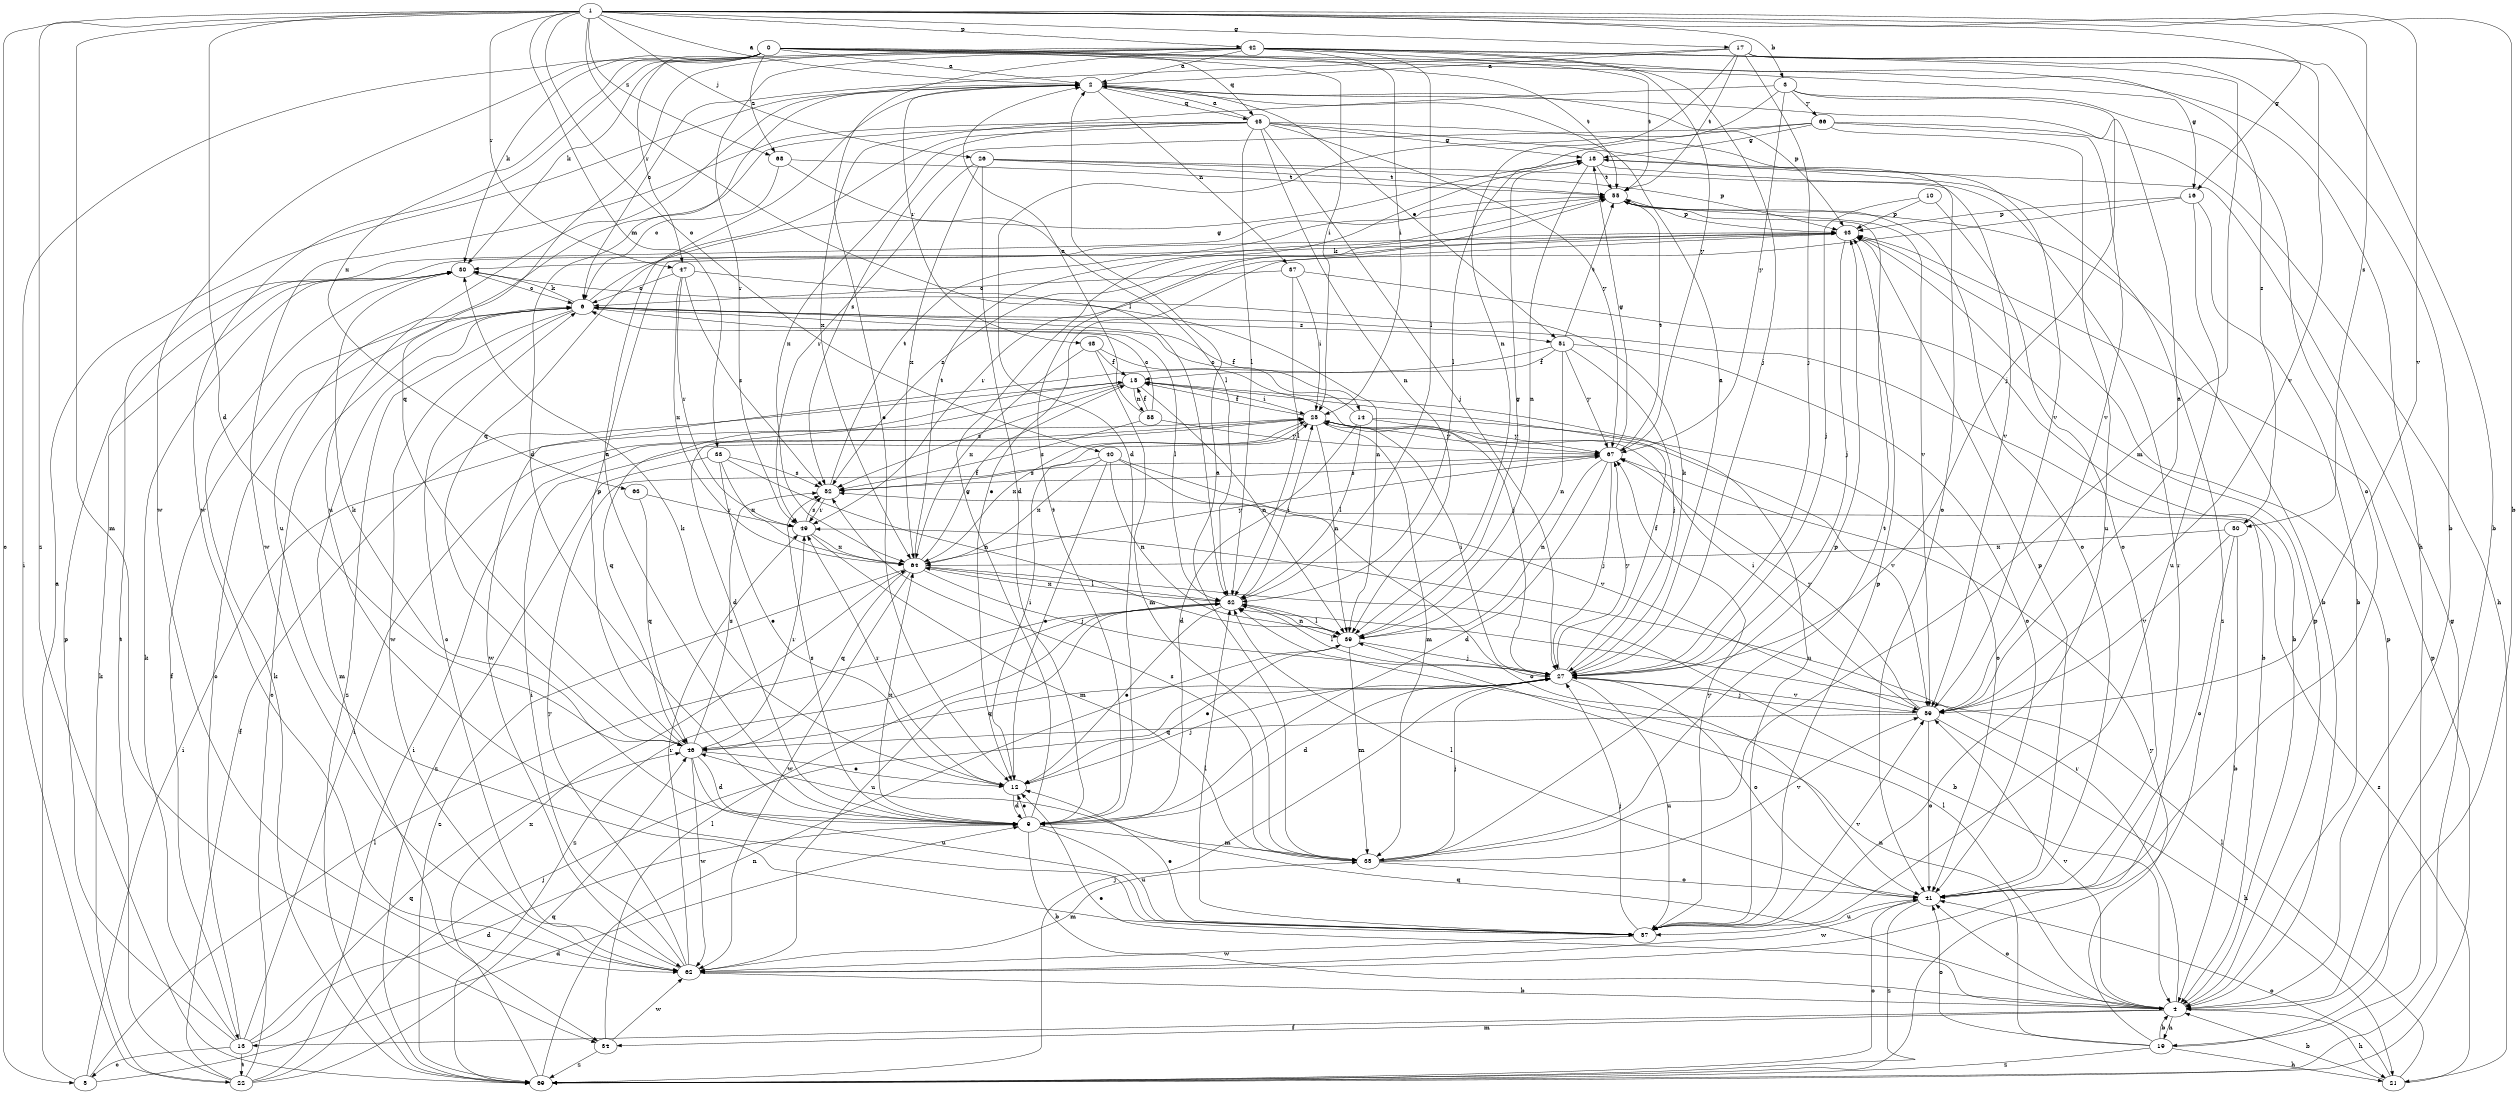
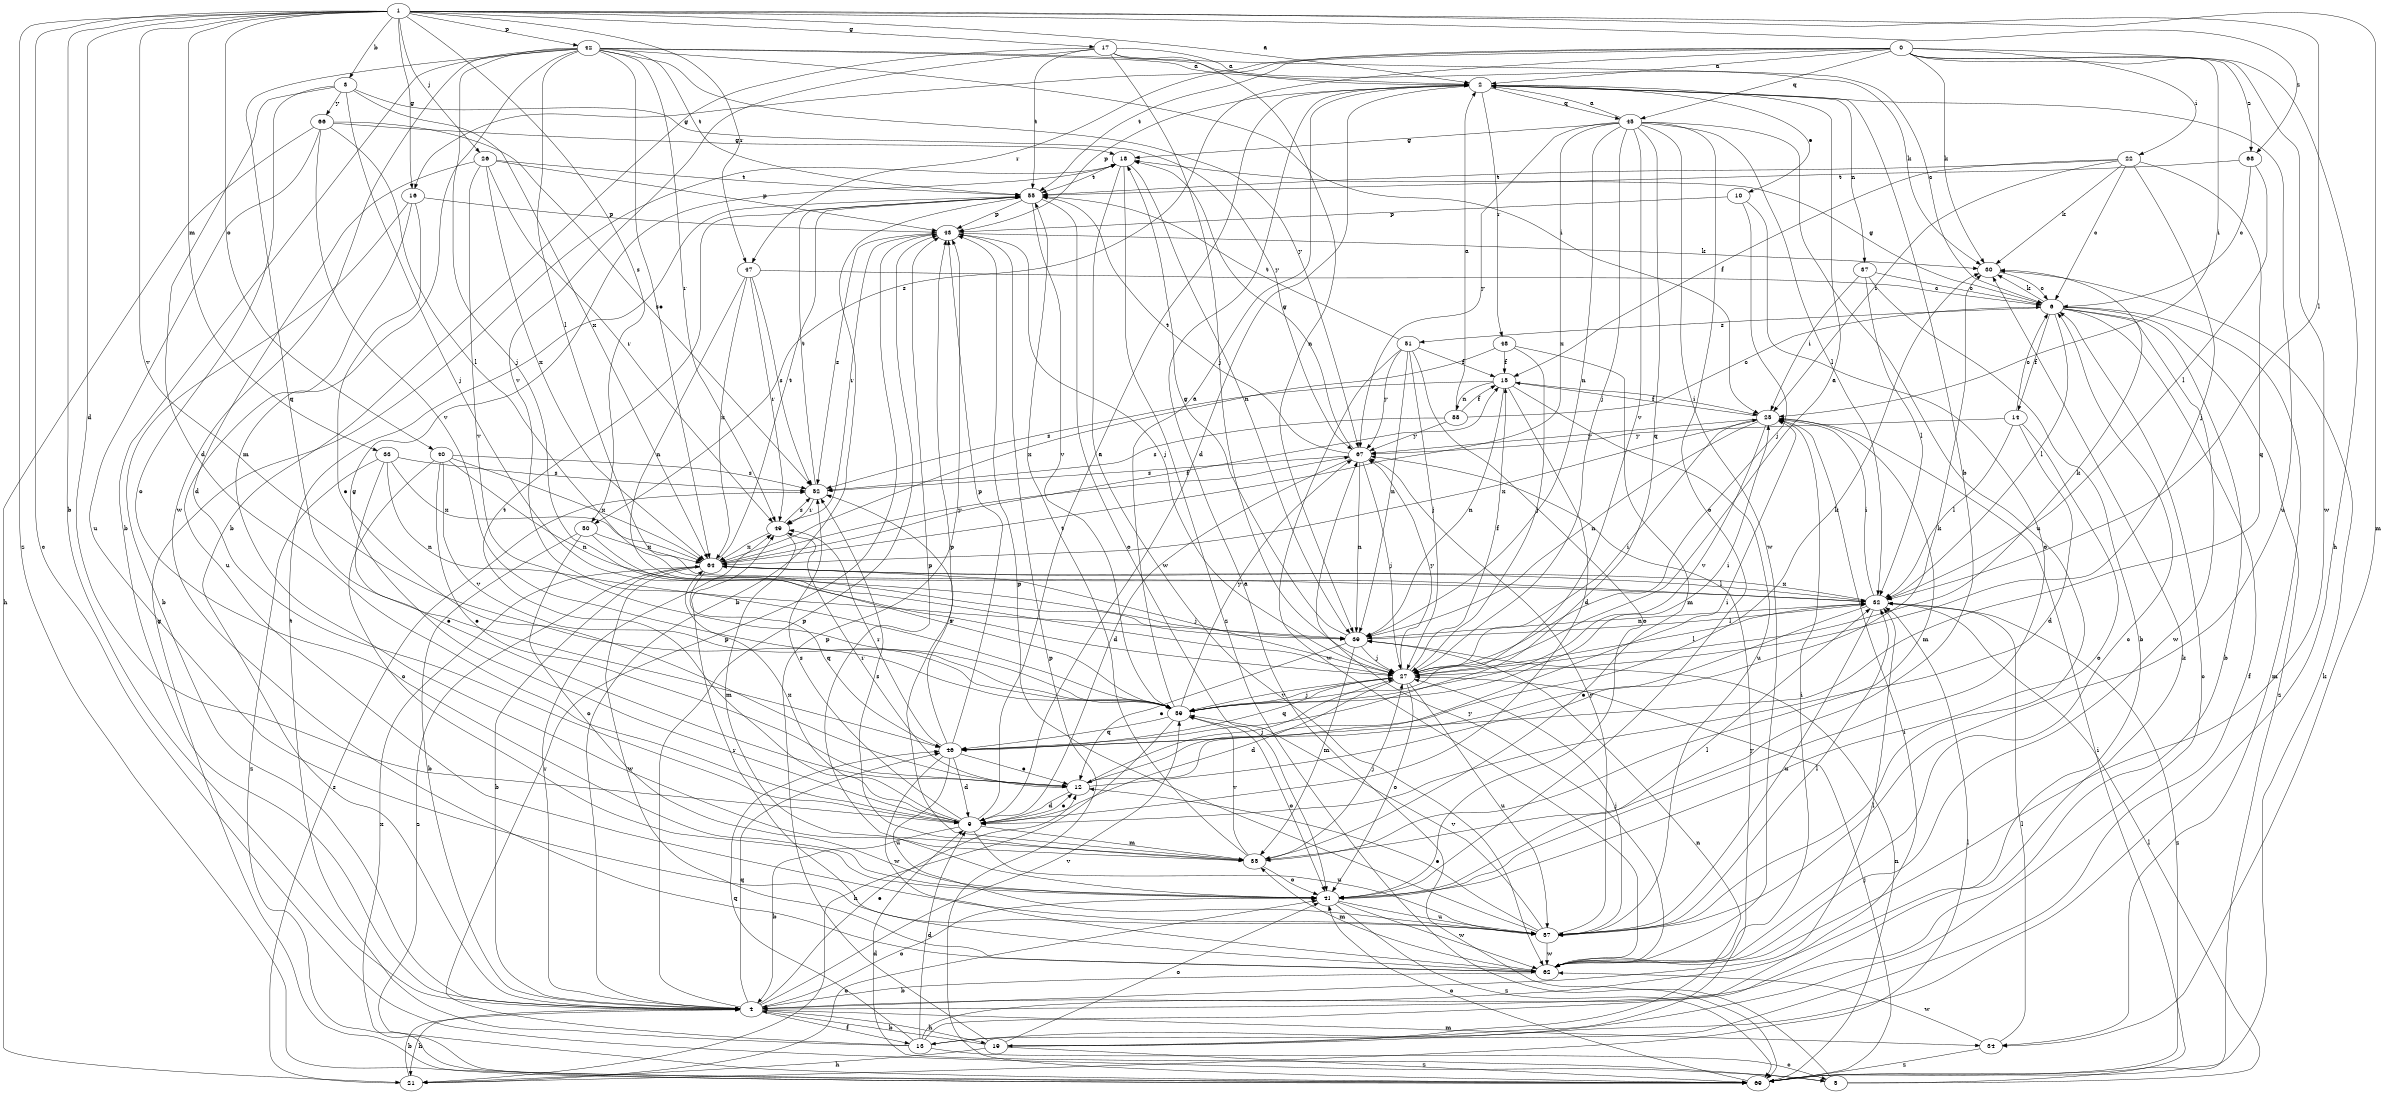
  strict digraph {
    0
    2
    16
    19
    22
    25
    30
    45
    47
    50
    55
    62
-   63
    68
    9
    10
    27
    37
    43
    48
    57
    4
    12
    69
    41
    67
    21
    39
    46
    6
    15
    59
    64
    35
    32
    18
    49
    52
    1
    3
    5
    17
    26
    33
    34
    40
    42
    n48 [label=66]
    13
    14
    51
    n52 [label=88]
    0 -> 2 [label=a]
    0 -> 16 [label=g]
    0 -> 19 [label=h]
    0 -> 22 [label=i]
    0 -> 25 [label=i]
    0 -> 30 [label=k]
    0 -> 45 [label=q]
    0 -> 47 [label=r]
    0 -> 50 [label=s]
    0 -> 55 [label=t]
    0 -> 62 [label=w]
-   0 -> 63 [label=x]
    0 -> 68 [label=z]
    2 -> 45 [label=q]
    2 -> 9 [label=d]
-   2 -> 51 [label=e]
+   2 -> 10 [label=e]
    2 -> 27 [label=a]
    2 -> 37 [label=n]
    2 -> 43 [label=p]
    2 -> 48 [label=r]
    2 -> 57 [label=u]
    16 -> 43 [label=p]
    16 -> 57 [label=u]
    16 -> 4 [label=b]
    16 -> 12 [label=e]
    19 -> 43 [label=p]
    19 -> 4 [label=b]
    19 -> 69 [label=z]
    19 -> 41 [label=o]
    19 -> 67 [label=y]
    19 -> 21 [label=h]
    19 -> 39 [label=n]
    22 -> 25 [label=i]
    22 -> 30 [label=k]
    22 -> 55 [label=t]
    22 -> 27 [label=j]
    22 -> 46 [label=q]
    22 -> 6 [label=c]
    22 -> 15 [label=f]
    25 -> 67 [label=y]
    25 -> 39 [label=n]
    25 -> 15 [label=f]
    25 -> 59 [label=v]
    25 -> 64 [label=x]
    25 -> 35 [label=m]
    30 -> 6 [label=c]
    45 -> 2 [label=a]
    45 -> 62 [label=w]
    45 -> 27 [label=j]
    45 -> 57 [label=u]
    45 -> 41 [label=o]
    45 -> 67 [label=y]
    45 -> 39 [label=n]
    45 -> 46 [label=q]
    45 -> 59 [label=v]
    45 -> 64 [label=x]
    45 -> 32 [label=l]
    45 -> 18 [label=g]
    47 -> 39 [label=n]
    47 -> 6 [label=c]
    47 -> 64 [label=x]
    47 -> 49 [label=r]
    47 -> 52 [label=s]
    50 -> 4 [label=b]
    50 -> 41 [label=o]
    50 -> 59 [label=v]
    50 -> 64 [label=x]
    55 -> 43 [label=p]
    55 -> 4 [label=b]
    55 -> 41 [label=o]
    55 -> 59 [label=v]
    62 -> 25 [label=i]
    62 -> 4 [label=b]
    62 -> 67 [label=y]
    62 -> 6 [label=c]
    62 -> 35 [label=m]
    62 -> 49 [label=r]
-   63 -> 46 [label=q]
-   63 -> 49 [label=r]
    68 -> 55 [label=t]
    68 -> 6 [label=c]
    68 -> 32 [label=l]
    9 -> 2 [label=a]
    9 -> 55 [label=t]
    9 -> 57 [label=u]
    9 -> 4 [label=b]
    9 -> 12 [label=e]
    9 -> 64 [label=x]
    9 -> 35 [label=m]
    9 -> 18 [label=g]
    9 -> 52 [label=s]
    10 -> 27 [label=j]
    10 -> 43 [label=p]
    10 -> 41 [label=o]
    27 -> 25 [label=i]
    27 -> 30 [label=k]
    27 -> 9 [label=d]
    27 -> 57 [label=u]
    27 -> 41 [label=o]
    27 -> 67 [label=y]
    27 -> 46 [label=q]
    27 -> 15 [label=f]
    27 -> 59 [label=v]
    27 -> 32 [label=l]
    37 -> 25 [label=i]
    37 -> 4 [label=b]
    37 -> 6 [label=c]
    37 -> 32 [label=l]
    43 -> 30 [label=k]
    43 -> 27 [label=j]
    43 -> 49 [label=r]
    43 -> 52 [label=s]
    48 -> 27 [label=j]
    48 -> 15 [label=f]
    48 -> 64 [label=x]
    48 -> 35 [label=m]
    57 -> 62 [label=w]
    57 -> 27 [label=j]
    57 -> 43 [label=p]
    57 -> 12 [label=e]
    57 -> 67 [label=y]
    57 -> 59 [label=v]
    57 -> 32 [label=l]
    4 -> 19 [label=h]
    4 -> 43 [label=p]
    4 -> 12 [label=e]
    4 -> 41 [label=o]
    4 -> 21 [label=h]
    4 -> 46 [label=q]
    4 -> 59 [label=v]
    4 -> 32 [label=l]
    4 -> 49 [label=r]
    4 -> 34 [label=m]
    4 -> 13 [label=f]
    12 -> 25 [label=i]
    12 -> 30 [label=k]
    12 -> 9 [label=d]
    12 -> 27 [label=j]
    12 -> 49 [label=r]
    69 -> 30 [label=k]
    69 -> 27 [label=j]
    69 -> 43 [label=p]
    69 -> 41 [label=o]
    69 -> 39 [label=n]
    69 -> 64 [label=x]
    69 -> 18 [label=g]
    41 -> 62 [label=w]
    41 -> 43 [label=p]
    41 -> 57 [label=u]
    41 -> 69 [label=z]
    41 -> 32 [label=l]
    67 -> 55 [label=t]
    67 -> 9 [label=d]
    67 -> 27 [label=j]
    67 -> 39 [label=n]
    67 -> 18 [label=g]
    67 -> 52 [label=s]
    21 -> 4 [label=b]
    21 -> 41 [label=o]
    21 -> 32 [label=l]
    21 -> 52 [label=s]
    39 -> 27 [label=j]
    39 -> 12 [label=e]
    39 -> 35 [label=m]
    39 -> 32 [label=l]
    39 -> 18 [label=g]
    46 -> 30 [label=k]
    46 -> 62 [label=w]
    46 -> 9 [label=d]
    46 -> 43 [label=p]
    46 -> 57 [label=u]
    46 -> 12 [label=e]
    46 -> 49 [label=r]
    46 -> 52 [label=s]
    6 -> 30 [label=k]
    6 -> 62 [label=w]
    6 -> 4 [label=b]
    6 -> 69 [label=z]
    6 -> 32 [label=l]
    6 -> 18 [label=g]
    6 -> 34 [label=m]
    6 -> 13 [label=f]
    6 -> 14 [label=f]
    6 -> 51 [label=s]
    15 -> 25 [label=i]
    15 -> 9 [label=d]
    15 -> 57 [label=u]
    15 -> 39 [label=n]
-   15 -> 46 [label=q]
    15 -> 52 [label=s]
    15 -> n52 [label=n]
    59 -> 2 [label=a]
    59 -> 25 [label=i]
    59 -> 27 [label=j]
    59 -> 41 [label=o]
    59 -> 67 [label=y]
    59 -> 21 [label=h]
    59 -> 46 [label=q]
    64 -> 55 [label=t]
    64 -> 62 [label=w]
    64 -> 27 [label=j]
    64 -> 4 [label=b]
    64 -> 69 [label=z]
    64 -> 67 [label=y]
    64 -> 46 [label=q]
    64 -> 15 [label=f]
    64 -> 32 [label=l]
-   35 -> 2 [label=a]
+   35 -> 2 [label=b]
    35 -> 55 [label=t]
    35 -> 27 [label=j]
    35 -> 43 [label=p]
    35 -> 41 [label=o]
    35 -> 59 [label=v]
    35 -> 52 [label=s]
    32 -> 25 [label=i]
-   32 -> 62 [label=u]
+   32 -> 57 [label=u]
    32 -> 12 [label=e]
    32 -> 69 [label=z]
    32 -> 39 [label=n]
    32 -> 64 [label=x]
    18 -> 55 [label=t]
-   18 -> 62 [label=r]
+   18 -> 62 [label=w]
    18 -> 69 [label=z]
    18 -> 39 [label=n]
    49 -> 64 [label=x]
    49 -> 35 [label=m]
    49 -> 52 [label=s]
    52 -> 55 [label=t]
    52 -> 49 [label=r]
    1 -> 2 [label=a]
    1 -> 16 [label=g]
    1 -> 47 [label=r]
    1 -> 50 [label=s]
    1 -> 68 [label=z]
    1 -> 9 [label=d]
    1 -> 4 [label=b]
    1 -> 69 [label=z]
    1 -> 59 [label=v]
    1 -> 32 [label=l]
    1 -> 3 [label=b]
    1 -> 5 [label=c]
    1 -> 17 [label=g]
    1 -> 26 [label=j]
    1 -> 33 [label=m]
    1 -> 34 [label=m]
    1 -> 40 [label=o]
    1 -> 42 [label=p]
    3 -> 9 [label=d]
    3 -> 27 [label=j]
    3 -> 41 [label=o]
    3 -> 67 [label=y]
    3 -> 64 [label=x]
    3 -> n48 [label=y]
    5 -> 2 [label=a]
    5 -> 25 [label=i]
    5 -> 9 [label=d]
    5 -> 32 [label=l]
    17 -> 2 [label=a]
    17 -> 55 [label=t]
    17 -> 27 [label=j]
    17 -> 4 [label=b]
    17 -> 39 [label=n]
    17 -> 6 [label=c]
    17 -> 59 [label=v]
    26 -> 55 [label=t]
    26 -> 9 [label=d]
    26 -> 43 [label=p]
    26 -> 59 [label=v]
    26 -> 64 [label=x]
    26 -> 49 [label=r]
    33 -> 12 [label=e]
    33 -> 69 [label=z]
    33 -> 39 [label=n]
    33 -> 64 [label=x]
    33 -> 52 [label=s]
    34 -> 62 [label=w]
    34 -> 69 [label=z]
    34 -> 32 [label=l]
    40 -> 12 [label=e]
    40 -> 41 [label=o]
    40 -> 39 [label=n]
    40 -> 59 [label=v]
    40 -> 64 [label=x]
    40 -> 52 [label=s]
    42 -> 2 [label=a]
    42 -> 25 [label=i]
    42 -> 30 [label=k]
    42 -> 55 [label=t]
    42 -> 62 [label=w]
    42 -> 27 [label=j]
    42 -> 4 [label=b]
-   42 -> 12 [label=e]
+   42 -> 64 [label=e]
    42 -> 67 [label=y]
    42 -> 46 [label=q]
    42 -> 35 [label=m]
    42 -> 32 [label=l]
    42 -> 49 [label=r]
    n48 -> 57 [label=u]
    n48 -> 21 [label=h]
    n48 -> 59 [label=v]
    n48 -> 32 [label=l]
    n48 -> 18 [label=g]
    n48 -> 52 [label=s]
    13 -> 25 [label=i]
    13 -> 30 [label=k]
-   13 -> 22 [label=t]
+   13 -> 55 [label=t]
    13 -> 9 [label=d]
    13 -> 43 [label=p]
    13 -> 46 [label=q]
    13 -> 6 [label=c]
    13 -> 5 [label=c]
    14 -> 9 [label=d]
    14 -> 41 [label=o]
    14 -> 67 [label=y]
    14 -> 6 [label=c]
    14 -> 32 [label=l]
    51 -> 55 [label=t]
    51 -> 62 [label=w]
    51 -> 27 [label=j]
    51 -> 41 [label=o]
    51 -> 67 [label=y]
    51 -> 39 [label=n]
    51 -> 15 [label=f]
    n52 -> 2 [label=a]
    n52 -> 67 [label=y]
    n52 -> 6 [label=c]
    n52 -> 15 [label=f]
    n52 -> 52 [label=s]
  }
